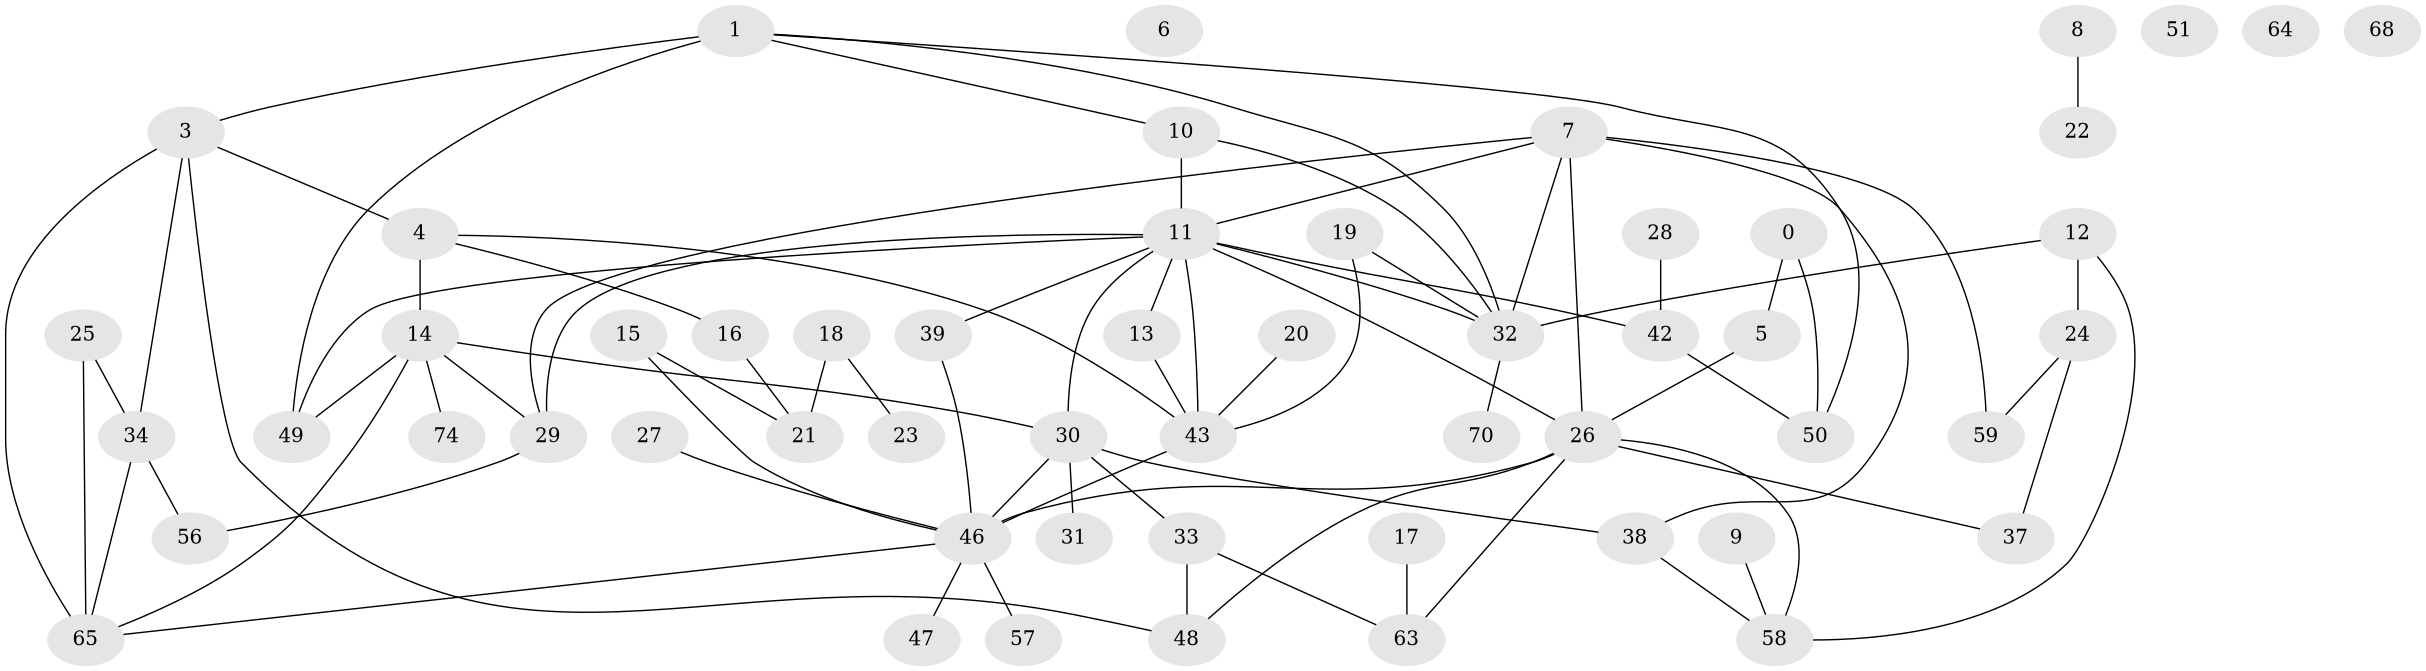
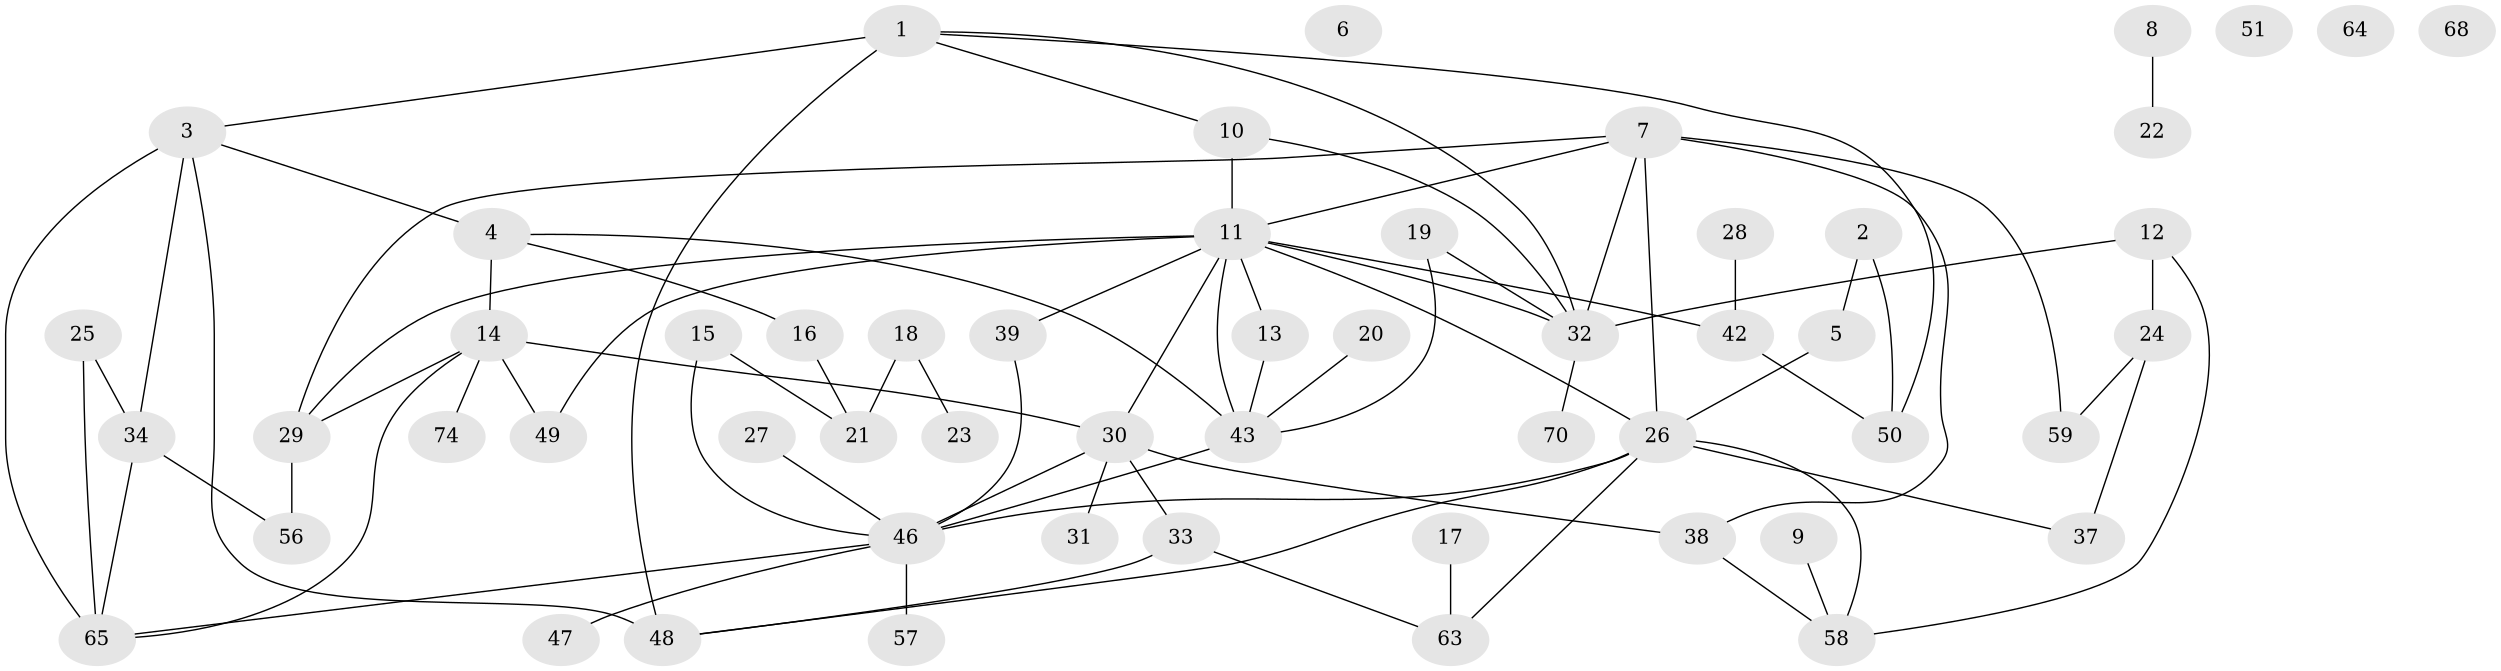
  graph {
    node [color=gray90 style=filled]
    1 [super="+55"]
    3 [super="+54"]
    10
    32 [super="+45"]
    48 [super="+60"]
    50
    4 [super="+75"]
    34 [super="+41"]
    65 [super="+69"]
    11 [super="+76"]
    23 [super="+36"]
    70
    46 [super="+66"]
    47
    57
    5 [super="+44"]
    26 [super="+40"]
-   2 [label=0]
+   2
    14 [super="+72"]
    16
    43 [super="+53"]
    56
    29 [super="+71"]
    30 [super="+35"]
    49
    74
    21 [super="+73"]
    58 [super="+81"]
    63 [super="+78"]
    n30 [label=37]
    6
    7 [super="+67"]
    38 [super="+79"]
    59
    13
    39
    42 [super="+80"]
    8
    22
    9
    31
    33 [super="+37"]
    12 [super="+52"]
    24
    15
    17
    18
    19 [super="+62"]
    20
    25
    27
    28
    51 [super="+61"]
    64
    68
    1 -- 3
    1 -- 10
    1 -- 32
-   1 -- 49 [weight=2]
+   1 -- 48 [weight=2]
    1 -- 50
    3 -- 48
    3 -- 4
    3 -- 34
    3 -- 65 [weight=2]
    10 -- 32
    10 -- 11
    32 -- 70
    4 -- 14
    4 -- 16
    4 -- 43
    34 -- 65
    34 -- 56
    11 -- 32
    11 -- 26
    11 -- 43
    11 -- 29
    11 -- 30
    11 -- 49
    11 -- 13
    11 -- 39
    11 -- 42
    46 -- 65
    46 -- 47
    46 -- 57
    5 -- 26
    26 -- 48
    26 -- 46
    26 -- 58
    26 -- 63
    26 -- n30
    2 -- 50
    2 -- 5
    14 -- 65
    14 -- 29
    14 -- 30
    14 -- 49
    14 -- 74
    16 -- 21
    43 -- 46
    29 -- 56
    30 -- 46
    30 -- 38
    30 -- 31
    30 -- 33
    7 -- 32
    7 -- 11
    7 -- 26
    7 -- 29
    7 -- 38
    7 -- 59
    38 -- 58
    13 -- 43
    39 -- 46
    42 -- 50
    8 -- 22
    9 -- 58
    33 -- 48
    33 -- 63
    12 -- 32
    12 -- 58
    12 -- 24
    24 -- n30
    24 -- 59
    15 -- 46
    15 -- 21
    17 -- 63
    18 -- 23
    18 -- 21
    19 -- 32
    19 -- 43
    20 -- 43
    25 -- 34
    25 -- 65
    27 -- 46
    28 -- 42
  }
